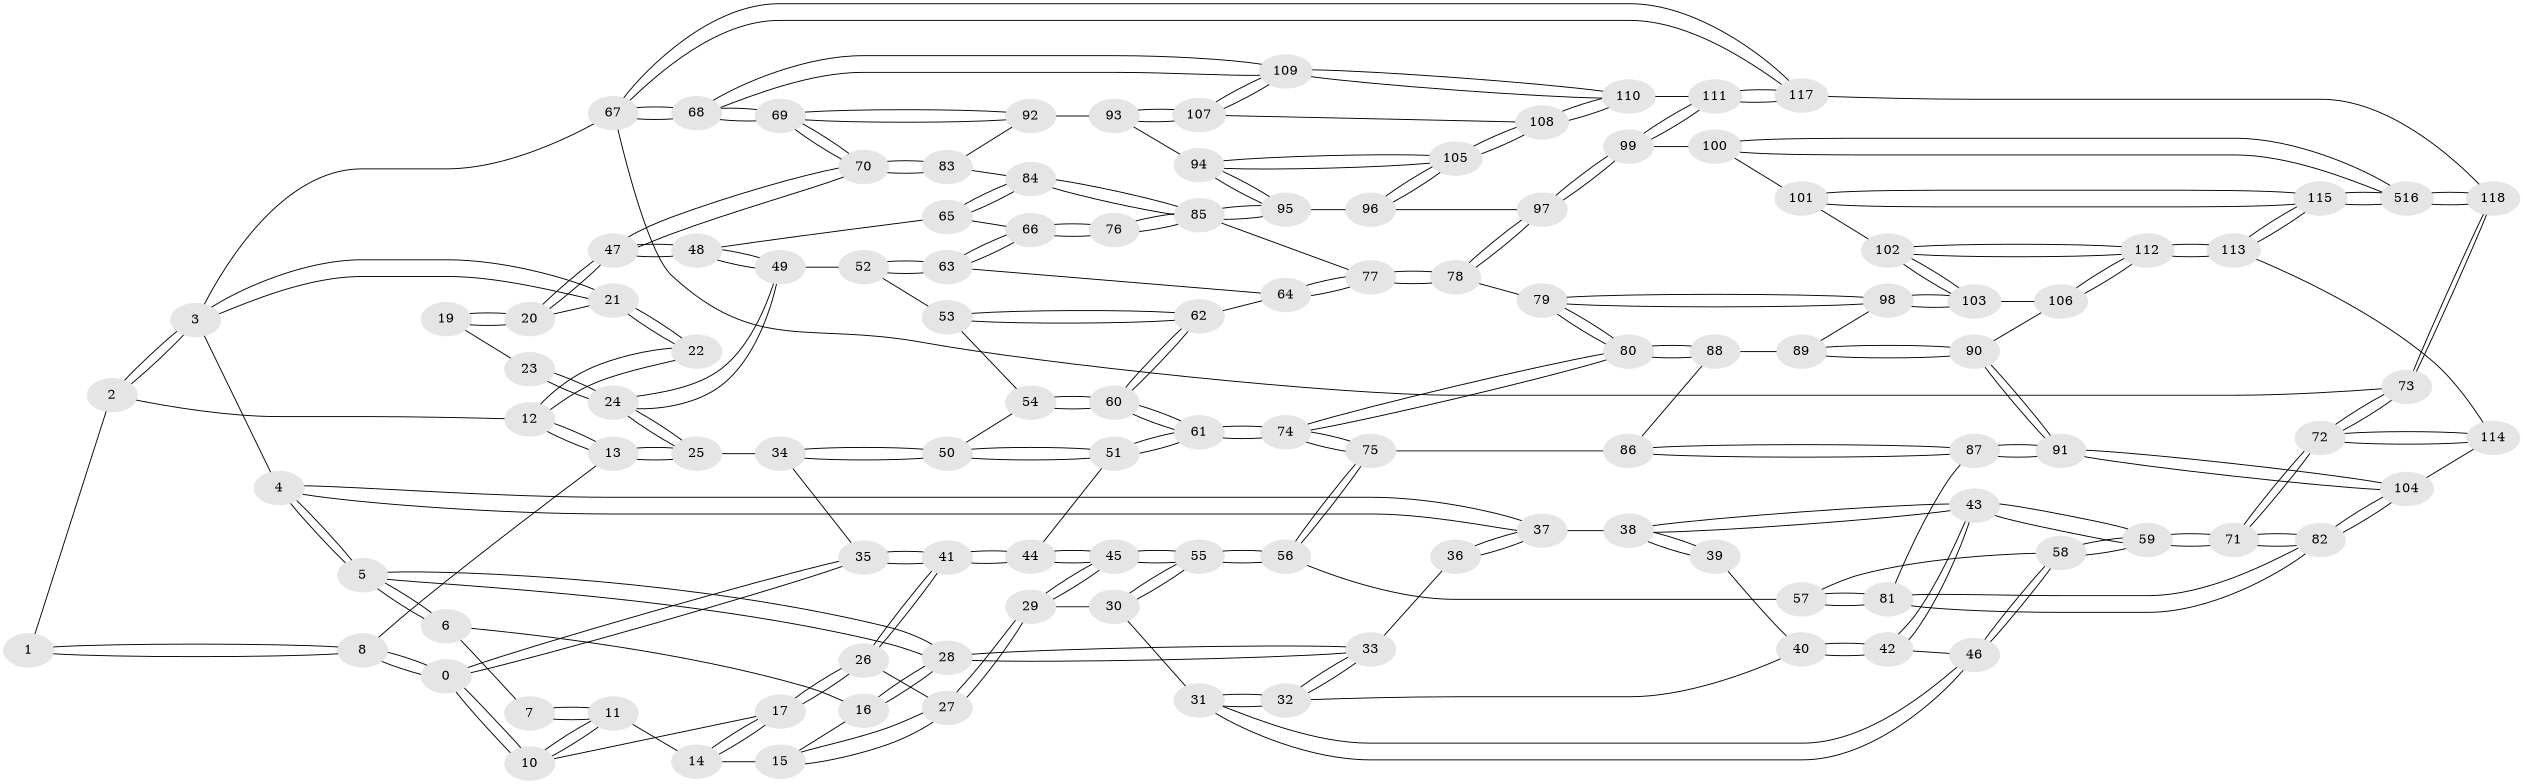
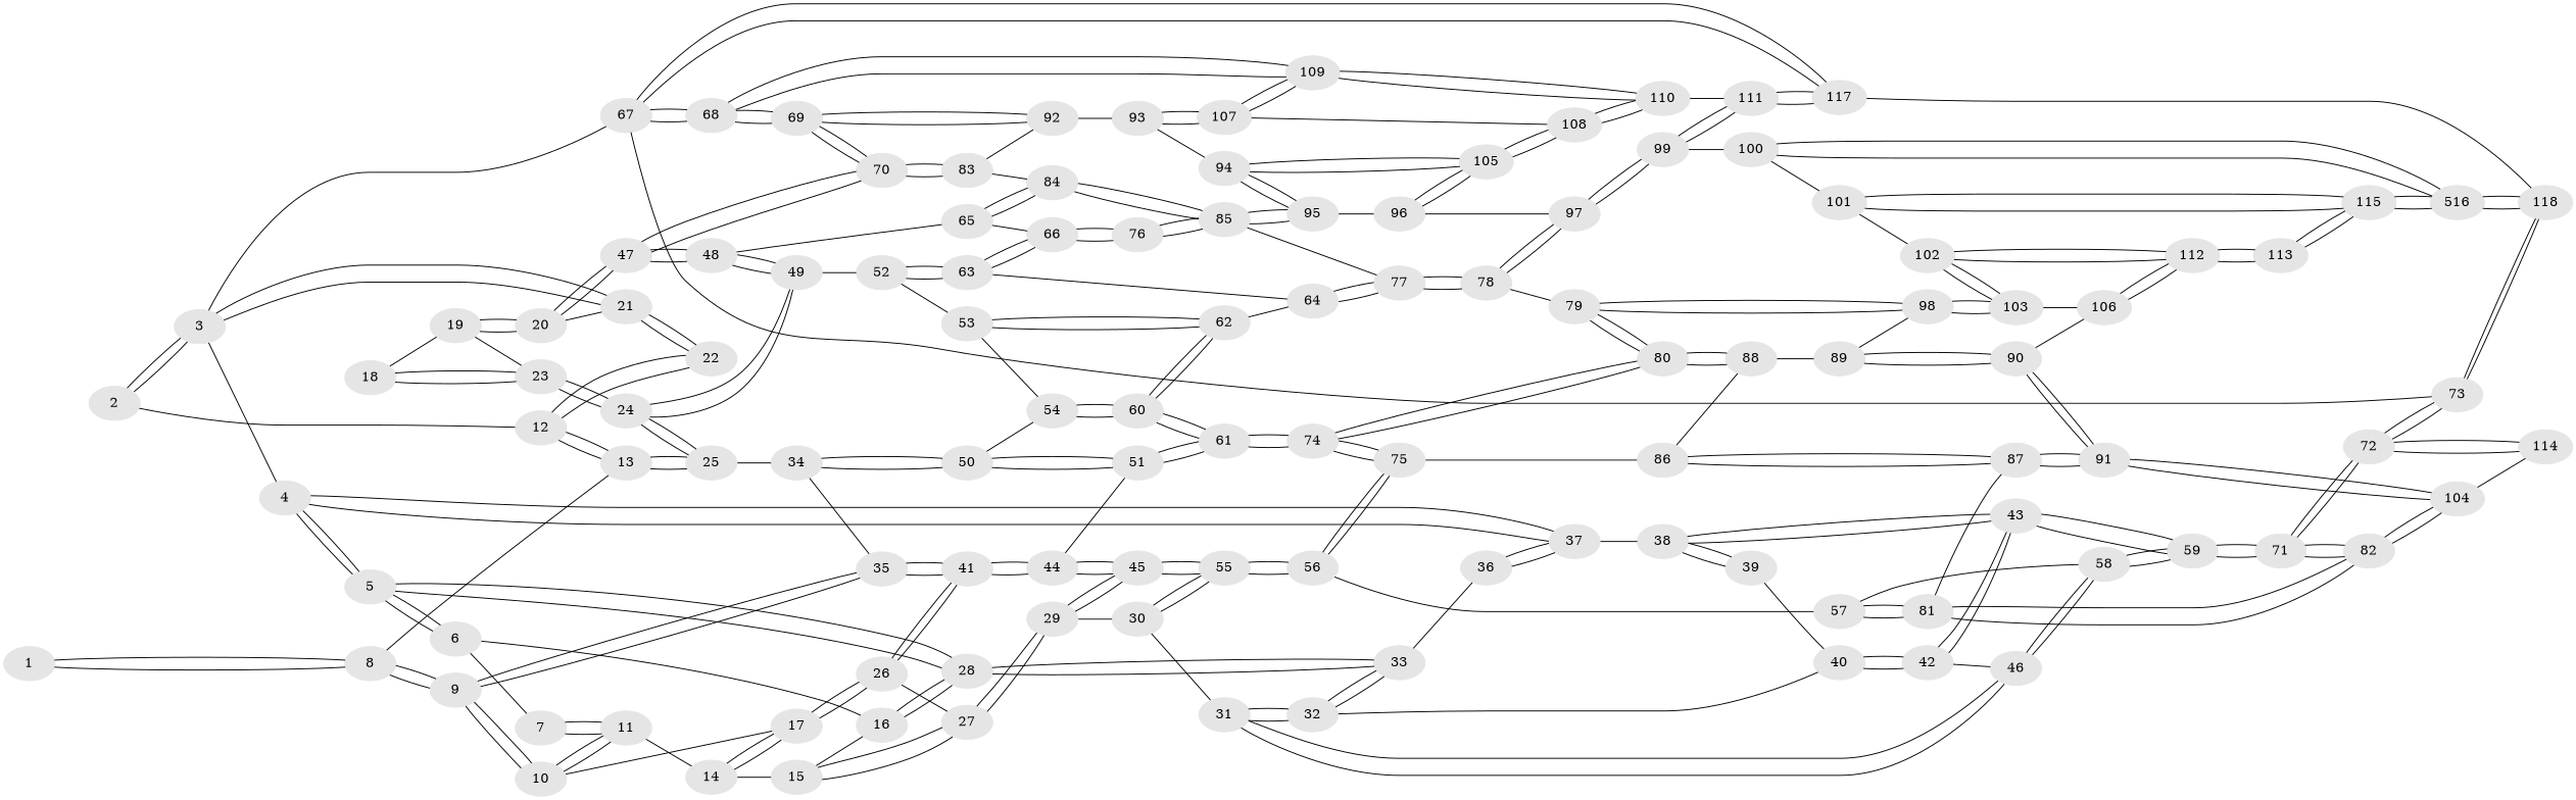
  graph {
    rankdir=LR
    node [color=gray90 style=filled]
    1
    2
    8
    3
    12
-   9 [label=0]
+   9
    13
    4
    21
    67
    22
    5
    37
    73
    68
    117
    6
    28
    38
    118
    7
    16
    33
    11
    14
    10
    35
    25
    17
    41
    26
    15
    34
    27
    29
+   18
    19
    23
    20
    24
    47
    48
    70
    49
    52
    50
    44
    30
    45
    36
    31
    55
    32
    46
    56
    40
    58
    42
    51
    54
    39
    43
    59
    71
    61
    65
    83
    66
    84
    53
    63
    60
    74
    62
    64
    57
    75
    81
    86
    82
    87
    72
    80
    77
    76
    78
    85
    69
    109
    92
    110
    93
    114
    104
    88
    95
    79
    97
    98
    99
    103
    89
    91
    96
    90
    106
    112
    94
    107
    105
    108
    100
    111
    101
    n115 [label=516]
    102
    115
    113
-   1 -- 2
    1 -- 8
    1 -- 8
    2 -- 3
    2 -- 3
    2 -- 12
    8 -- 9
    8 -- 9
    8 -- 13
    3 -- 4
    3 -- 21
    3 -- 21
    3 -- 67
    12 -- 13
    12 -- 13
    12 -- 22
    12 -- 22
    9 -- 10
    9 -- 10
    9 -- 35
    9 -- 35
    13 -- 25
    13 -- 25
    4 -- 5
    4 -- 5
    4 -- 37
    4 -- 37
    21 -- 22
    21 -- 22
    67 -- 73
    67 -- 68
    67 -- 68
    67 -- 117
    67 -- 117
    5 -- 6
    5 -- 6
    5 -- 28
    5 -- 28
    37 -- 38
    73 -- 118
    73 -- 118
    68 -- 69
    68 -- 69
    68 -- 109
    68 -- 109
    117 -- 118
    6 -- 7
    6 -- 16
    28 -- 33
    28 -- 33
    38 -- 39
    38 -- 39
    38 -- 43
    38 -- 43
    7 -- 11
    7 -- 11
    16 -- 28
    16 -- 28
    33 -- 36
    11 -- 14
    14 -- 17
    14 -- 17
    14 -- 15
    10 -- 11
    10 -- 11
    10 -- 17
    35 -- 41
    35 -- 41
    25 -- 34
    17 -- 26
    17 -- 26
    41 -- 44
    41 -- 44
    26 -- 41
    26 -- 41
    26 -- 27
    15 -- 16
    15 -- 27
    15 -- 27
    34 -- 35
    34 -- 50
    34 -- 50
    27 -- 29
    27 -- 29
    29 -- 30
    29 -- 45
    29 -- 45
+   18 -- 19
+   18 -- 23
+   18 -- 23
    19 -- 23
    19 -- 20
    19 -- 20
    23 -- 24
    23 -- 24
    20 -- 21
    20 -- 47
    20 -- 47
    24 -- 25
    24 -- 25
    24 -- 49
    24 -- 49
    47 -- 48
    47 -- 48
    47 -- 70
    47 -- 70
    48 -- 49
    48 -- 49
    48 -- 65
    70 -- 83
    70 -- 83
    49 -- 52
    52 -- 53
    52 -- 63
    52 -- 63
    50 -- 51
    50 -- 51
    50 -- 54
    44 -- 45
    44 -- 45
    44 -- 51
    30 -- 31
    30 -- 55
    30 -- 55
    45 -- 55
    45 -- 55
    36 -- 37
    36 -- 37
    31 -- 32
    31 -- 32
    31 -- 46
    31 -- 46
    55 -- 56
    55 -- 56
    32 -- 33
    32 -- 33
    32 -- 40
    46 -- 58
    46 -- 58
    56 -- 57
    56 -- 75
    56 -- 75
    40 -- 42
    40 -- 42
    58 -- 59
    58 -- 59
    42 -- 46
    42 -- 43
    42 -- 43
    51 -- 61
    51 -- 61
    54 -- 60
    54 -- 60
    39 -- 40
    43 -- 59
    43 -- 59
    59 -- 71
    59 -- 71
    71 -- 82
    71 -- 82
    71 -- 72
    71 -- 72
    61 -- 74
    61 -- 74
    65 -- 66
    65 -- 84
    65 -- 84
    83 -- 84
    83 -- 92
    66 -- 76
    66 -- 76
    84 -- 85
    84 -- 85
    53 -- 54
    53 -- 62
    53 -- 62
    63 -- 66
    63 -- 66
    63 -- 64
    60 -- 61
    60 -- 61
    60 -- 62
    60 -- 62
    74 -- 75
    74 -- 75
    74 -- 80
    74 -- 80
    62 -- 64
    64 -- 77
    64 -- 77
    57 -- 58
    57 -- 81
    57 -- 81
    75 -- 86
    81 -- 82
    81 -- 82
    81 -- 87
    86 -- 87
    86 -- 87
    86 -- 88
    82 -- 104
    82 -- 104
    87 -- 91
    87 -- 91
    72 -- 73
    72 -- 73
    72 -- 114
    72 -- 114
    80 -- 88
    80 -- 88
    77 -- 78
    77 -- 78
    76 -- 85
    76 -- 85
    78 -- 79
    78 -- 97
    78 -- 97
    85 -- 77
    85 -- 95
    85 -- 95
    69 -- 70
    69 -- 70
    69 -- 92
    69 -- 92
    109 -- 110
    109 -- 110
    92 -- 93
    110 -- 111
    93 -- 94
    93 -- 107
    93 -- 107
    104 -- 114
    88 -- 89
    95 -- 96
    79 -- 80
    79 -- 80
    79 -- 98
    79 -- 98
    97 -- 99
    97 -- 99
    98 -- 103
    98 -- 103
    99 -- 100
    99 -- 111
    99 -- 111
    103 -- 106
    89 -- 98
    89 -- 90
    89 -- 90
    91 -- 104
    91 -- 104
    96 -- 97
    96 -- 105
    96 -- 105
    90 -- 91
    90 -- 91
    90 -- 106
    106 -- 112
    106 -- 112
    112 -- 113
    112 -- 113
    94 -- 95
    94 -- 95
    94 -- 105
    94 -- 105
    107 -- 109
    107 -- 109
    107 -- 108
    105 -- 108
    105 -- 108
    108 -- 110
    108 -- 110
    100 -- 101
    100 -- n115
    100 -- n115
    111 -- 117
    111 -- 117
    101 -- 102
    101 -- 115
    101 -- 115
    n115 -- 118
    n115 -- 118
    102 -- 103
    102 -- 103
    102 -- 112
    102 -- 112
    115 -- n115
    115 -- n115
-   113 -- 114
    113 -- 115
    113 -- 115
  }
